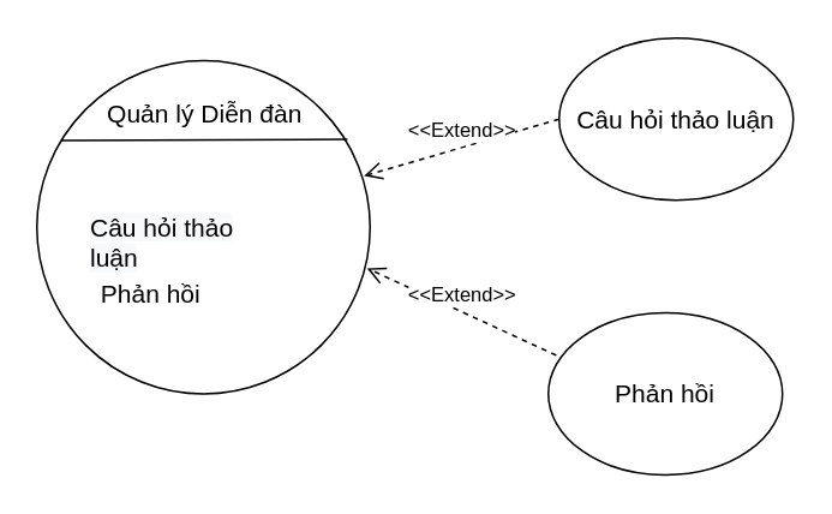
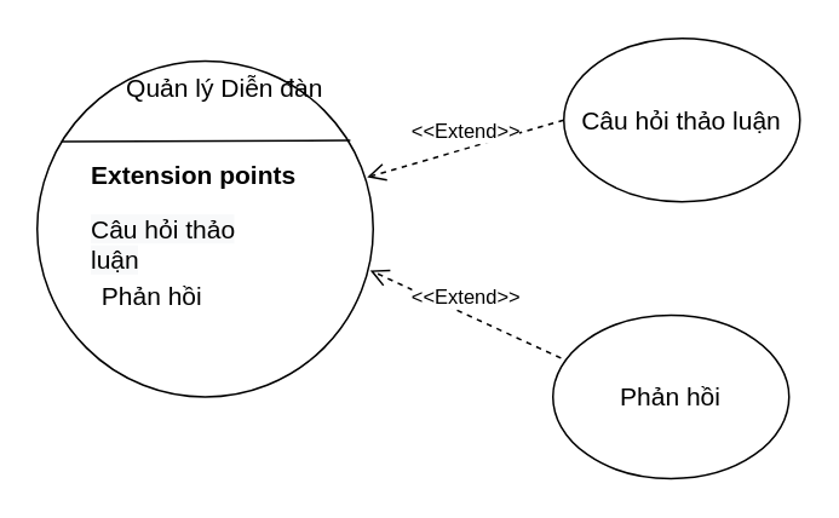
  <mxCell id="0" />
  <mxCell id="1" parent="0" />
  <mxCell id="2" value="" style="ellipse;whiteSpace=wrap;html=1;aspect=fixed;" parent="1" vertex="1"><mxGeometry x="20" y="33" width="185" height="185" as="geometry" /></mxCell>
  <mxCell id="3" value="" style="endArrow=none;html=1;exitX=0.072;exitY=0.24;exitDx=0;exitDy=0;exitPerimeter=0;entryX=0.932;entryY=0.236;entryDx=0;entryDy=0;entryPerimeter=0;" parent="1" source="2" target="2" edge="1"><mxGeometry width="50" height="50" relative="1" as="geometry"><mxPoint x="225" y="203" as="sourcePoint" /><mxPoint x="185" y="88" as="targetPoint" /></mxGeometry></mxCell>
- <mxCell id="4" value="&lt;font style=&quot;font-size: 14px&quot;&gt;Quản lý Diễn đàn&lt;/font&gt;" style="text;html=1;align=center;verticalAlign=middle;resizable=0;points=[];autosize=1;strokeColor=none;fillColor=none;" parent="1" vertex="1"><mxGeometry x="52.5" y="53" width="120" height="20" as="geometry" /></mxCell>
+ <mxCell id="4" value="&lt;font style=&quot;font-size: 14px&quot;&gt;Quản lý Diễn đàn&lt;/font&gt;" style="text;html=1;align=center;verticalAlign=middle;resizable=0;points=[];autosize=1;strokeColor=none;fillColor=none;" parent="1" vertex="1"><mxGeometry x="62.5" y="38" width="120" height="20" as="geometry" /></mxCell>
  <mxCell id="5" value="&lt;span style=&quot;color: rgb(0 , 0 , 0) ; font-family: &amp;#34;helvetica&amp;#34; ; font-size: 14px ; font-style: normal ; font-weight: 400 ; letter-spacing: normal ; text-align: center ; text-indent: 0px ; text-transform: none ; word-spacing: 0px ; background-color: rgb(248 , 249 , 250) ; display: inline ; float: none&quot;&gt;Câu hỏi thảo luận&lt;/span&gt;" style="text;whiteSpace=wrap;html=1;" parent="1" vertex="1"><mxGeometry x="47.5" y="110.5" width="110" height="30" as="geometry" /></mxCell>
+ <mxCell id="6" value="&lt;div style=&quot;text-align: center&quot;&gt;&lt;font face=&quot;helvetica&quot; size=&quot;1&quot;&gt;&lt;b style=&quot;font-size: 14px&quot;&gt;Extension points&lt;/b&gt;&lt;/font&gt;&lt;/div&gt;" style="text;whiteSpace=wrap;html=1;" parent="1" vertex="1"><mxGeometry x="47.5" y="80.5" width="130" height="30" as="geometry" /></mxCell>
  <mxCell id="7" value="&lt;span style=&quot;font-size: 14px&quot;&gt;Phản hồi&lt;/span&gt;" style="text;html=1;align=center;verticalAlign=middle;resizable=0;points=[];autosize=1;strokeColor=none;fillColor=none;" parent="1" vertex="1"><mxGeometry x="47.5" y="153" width="70" height="20" as="geometry" /></mxCell>
  <mxCell id="8" value="&amp;lt;&amp;lt;Extend&amp;gt;&amp;gt;" style="html=1;verticalAlign=bottom;endArrow=open;dashed=1;endSize=8;exitX=0;exitY=0.5;exitDx=0;exitDy=0;entryX=0.982;entryY=0.346;entryDx=0;entryDy=0;entryPerimeter=0;" parent="1" source="9" target="2" edge="1"><mxGeometry relative="1" as="geometry"><mxPoint x="360" y="63" as="sourcePoint" /><mxPoint x="211.006" y="108.612" as="targetPoint" /></mxGeometry></mxCell>
  <mxCell id="9" value="&lt;font style=&quot;font-size: 14px&quot;&gt;Câu hỏi thảo luận&lt;/font&gt;" style="ellipse;whiteSpace=wrap;html=1;" parent="1" vertex="1"><mxGeometry x="310" y="20.5" width="130" height="90" as="geometry" /></mxCell>
  <mxCell id="10" value="&lt;span style=&quot;font-size: 14px&quot;&gt;Phản hồi&lt;/span&gt;" style="ellipse;whiteSpace=wrap;html=1;" vertex="1" parent="1"><mxGeometry x="304" y="173" width="130" height="90" as="geometry" /></mxCell>
  <mxCell id="11" value="&amp;lt;&amp;lt;Extend&amp;gt;&amp;gt;" style="html=1;verticalAlign=bottom;endArrow=open;dashed=1;endSize=8;exitX=0.034;exitY=0.262;exitDx=0;exitDy=0;entryX=0.991;entryY=0.623;entryDx=0;entryDy=0;exitPerimeter=0;entryPerimeter=0;" edge="1" parent="1" source="10" target="2"><mxGeometry relative="1" as="geometry"><mxPoint x="324.16" y="196.13" as="sourcePoint" /><mxPoint x="205.195" y="181.38" as="targetPoint" /></mxGeometry></mxCell>
